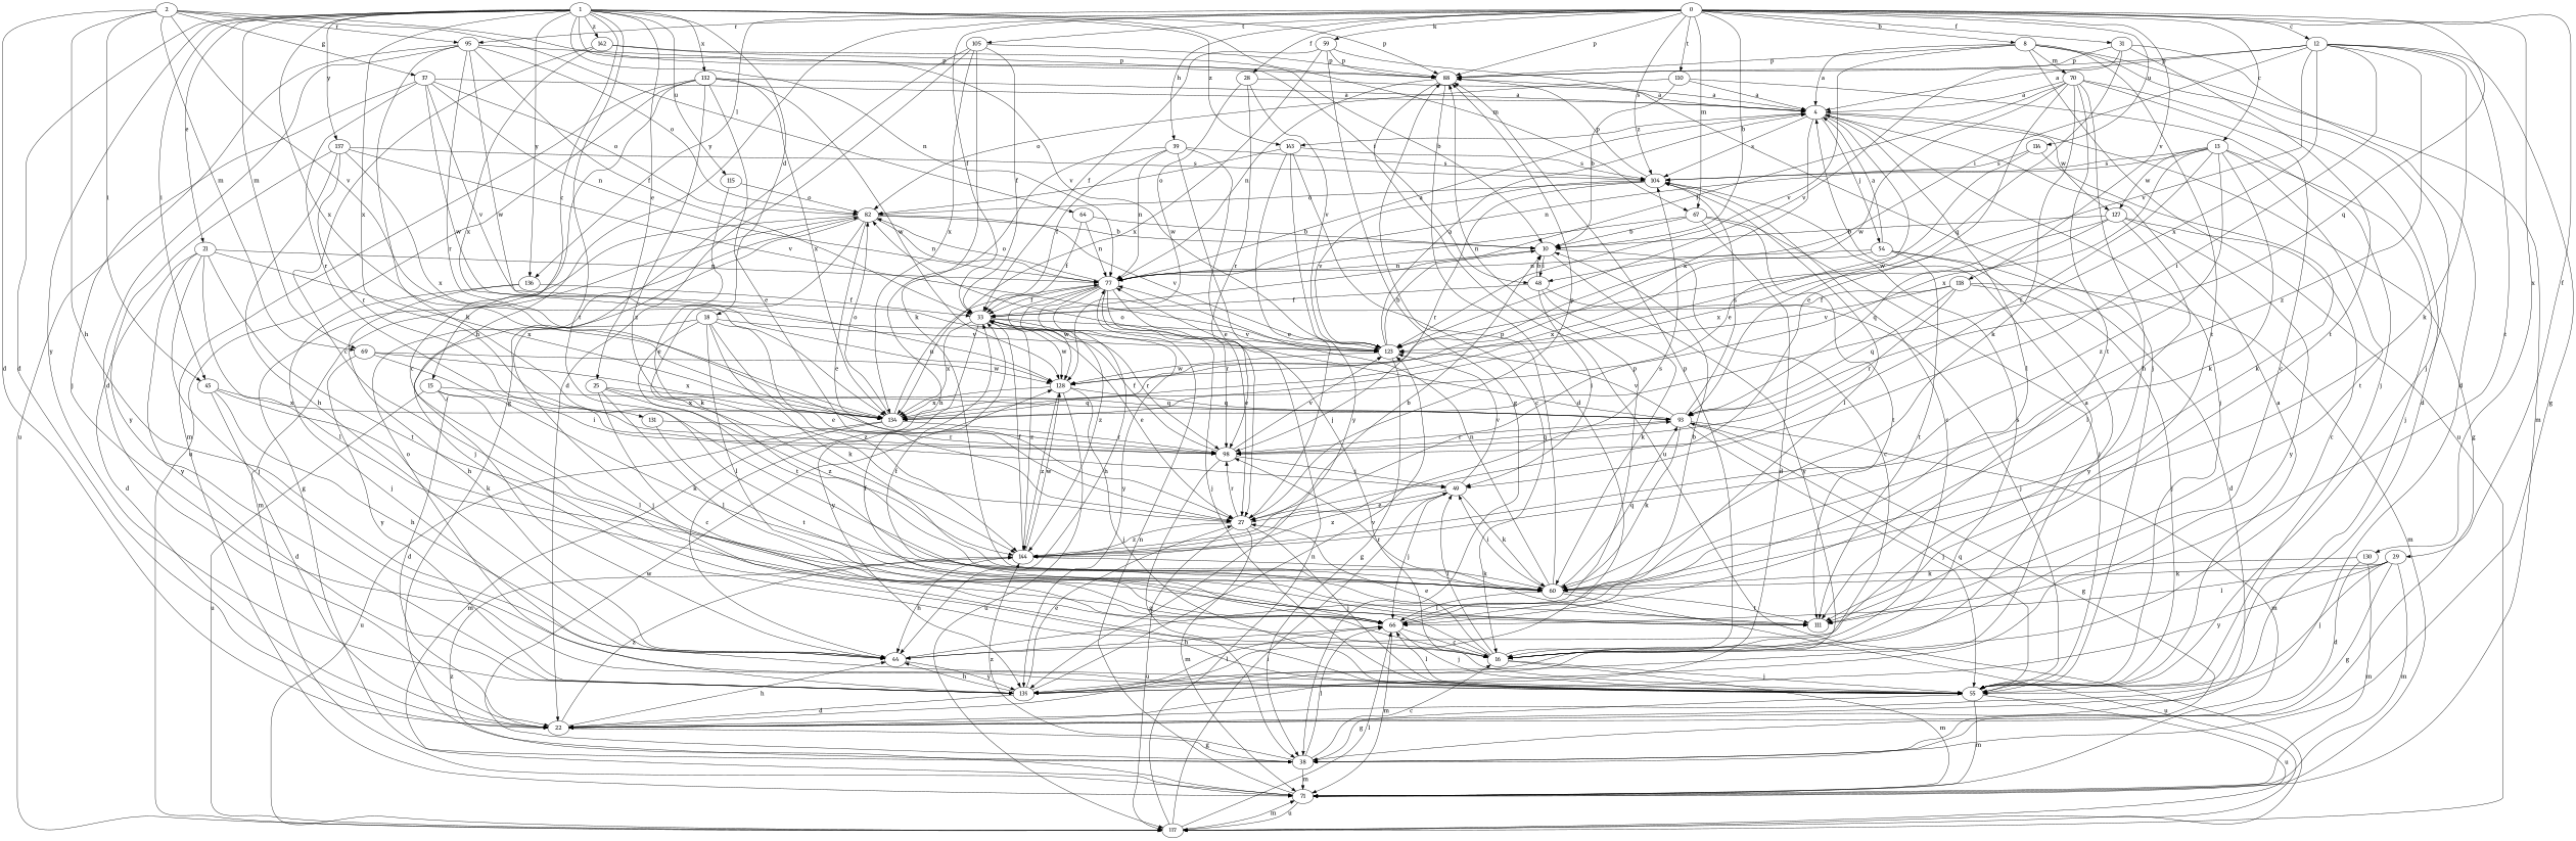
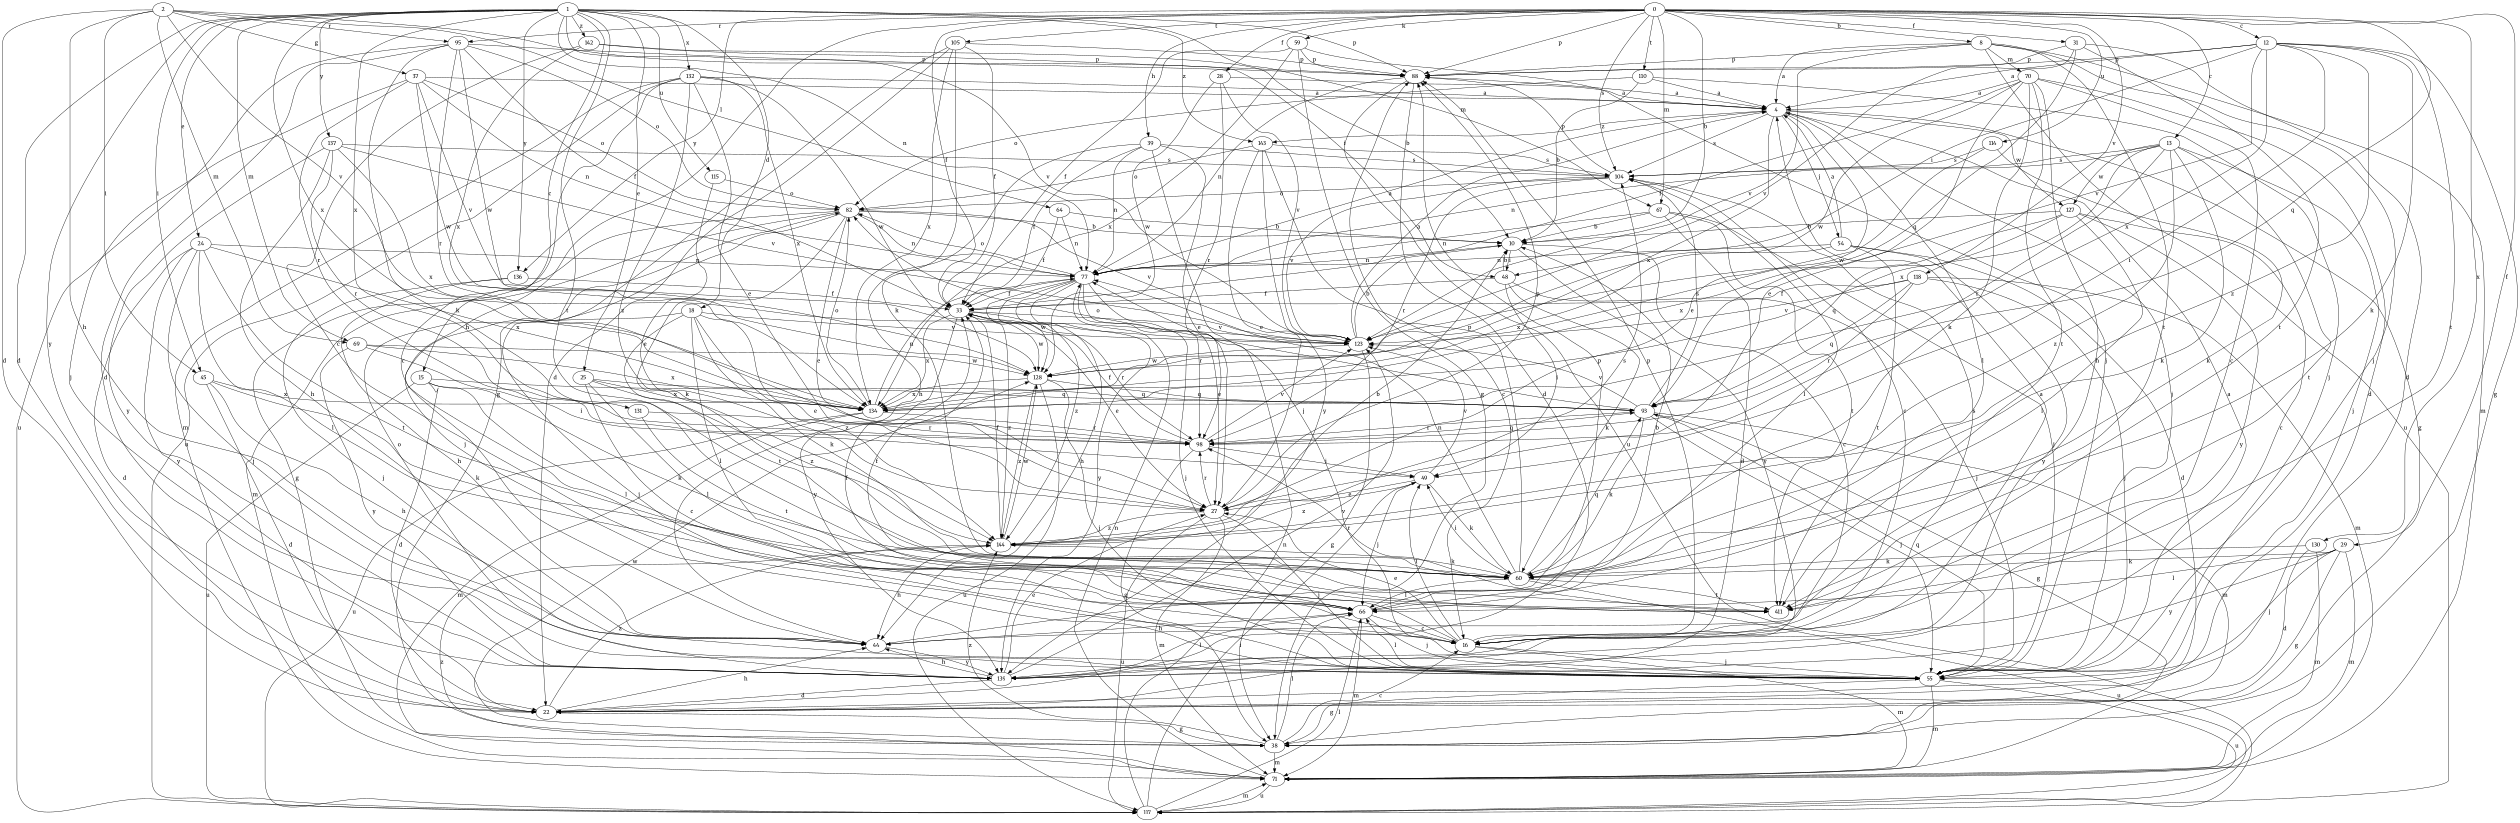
  strict digraph {
    fontname=Merriweather
    node [fontname=Merriweather]
    edge [fontname=Merriweather]
    0
    8
    10
    12
    13
    28
    29
    31
    33
    39
    44
    59
    67
    88
    93
    95
    104
    105
    110
    114
    118
    130
    136
-   111
+   111 [label=411]
    123
    4
    55
    70
    71
    117
    77
    139
    48
    16
    134
    38
    49
    60
    144
    127
    98
    128
    66
    22
    27
    82
    1
    15
    n49 [label=18]
-   24 [label=21]
+   24
    25
    45
    69
    115
    131
    132
    137
    142
    143
    2
    37
    n62 [label=64]
    54
    0 -> 8 [label=b]
    0 -> 10 [label=b]
    0 -> 12 [label=c]
    0 -> 13 [label=c]
    0 -> 28 [label=f]
    0 -> 29 [label=f]
    0 -> 31 [label=f]
    0 -> 33 [label=f]
    0 -> 39 [label=h]
    0 -> 44 [label=h]
    0 -> 59 [label=k]
    0 -> 67 [label=m]
    0 -> 88 [label=p]
    0 -> 93 [label=q]
    0 -> 95 [label=r]
    0 -> 104 [label=s]
    0 -> 105 [label=t]
    0 -> 110 [label=t]
    0 -> 114 [label=u]
    0 -> 118 [label=v]
    0 -> 130 [label=x]
    0 -> 136 [label=y]
    8 -> 88 [label=p]
    8 -> 111 [label=t]
    8 -> 123 [label=v]
    8 -> 4 [label=a]
    8 -> 55 [label=j]
    8 -> 70 [label=m]
    8 -> 71 [label=m]
    8 -> 117 [label=u]
    10 -> 77 [label=n]
    10 -> 139 [label=y]
    10 -> 48 [label=i]
    10 -> 16 [label=c]
    12 -> 88 [label=p]
    12 -> 111 [label=t]
    12 -> 123 [label=v]
    12 -> 4 [label=a]
    12 -> 48 [label=i]
    12 -> 134 [label=x]
    12 -> 38 [label=g]
    12 -> 49 [label=i]
    12 -> 60 [label=k]
    12 -> 144 [label=z]
    13 -> 104 [label=s]
    13 -> 111 [label=t]
    13 -> 55 [label=j]
    13 -> 77 [label=n]
    13 -> 134 [label=x]
    13 -> 60 [label=k]
    13 -> 144 [label=z]
    13 -> 127 [label=w]
    13 -> 98 [label=r]
    28 -> 123 [label=v]
    28 -> 4 [label=a]
    28 -> 98 [label=r]
    28 -> 128 [label=w]
    29 -> 55 [label=j]
    29 -> 71 [label=m]
    29 -> 139 [label=y]
    29 -> 38 [label=g]
    29 -> 60 [label=k]
    29 -> 66 [label=l]
    31 -> 88 [label=p]
    31 -> 93 [label=q]
    31 -> 111 [label=t]
    31 -> 123 [label=v]
    31 -> 22 [label=d]
    33 -> 123 [label=v]
    33 -> 139 [label=y]
    33 -> 134 [label=x]
    33 -> 144 [label=z]
    33 -> 98 [label=r]
    33 -> 128 [label=w]
    33 -> 27 [label=e]
    39 -> 33 [label=f]
    39 -> 44 [label=h]
    39 -> 104 [label=s]
    39 -> 55 [label=j]
    39 -> 77 [label=n]
    39 -> 27 [label=e]
    44 -> 88 [label=p]
    44 -> 139 [label=y]
    59 -> 33 [label=f]
    59 -> 88 [label=p]
    59 -> 55 [label=j]
    59 -> 134 [label=x]
    59 -> 38 [label=g]
    67 -> 10 [label=b]
    67 -> 111 [label=t]
    67 -> 55 [label=j]
    67 -> 77 [label=n]
    67 -> 22 [label=d]
    88 -> 4 [label=a]
    88 -> 117 [label=u]
    88 -> 77 [label=n]
    88 -> 22 [label=d]
    93 -> 104 [label=s]
    93 -> 123 [label=v]
    93 -> 55 [label=j]
    93 -> 71 [label=m]
    93 -> 38 [label=g]
    93 -> 60 [label=k]
    93 -> 98 [label=r]
    93 -> 82 [label=o]
    95 -> 33 [label=f]
    95 -> 88 [label=p]
    95 -> 117 [label=u]
    95 -> 60 [label=k]
    95 -> 98 [label=r]
    95 -> 128 [label=w]
    95 -> 22 [label=d]
    95 -> 82 [label=o]
    104 -> 88 [label=p]
    104 -> 123 [label=v]
    104 -> 16 [label=c]
    104 -> 98 [label=r]
    104 -> 66 [label=l]
    104 -> 82 [label=o]
    105 -> 33 [label=f]
    105 -> 88 [label=p]
    105 -> 134 [label=x]
    105 -> 38 [label=g]
    105 -> 60 [label=k]
    105 -> 22 [label=d]
    110 -> 10 [label=b]
    110 -> 4 [label=a]
    110 -> 55 [label=j]
    110 -> 82 [label=o]
    114 -> 104 [label=s]
    114 -> 60 [label=k]
    114 -> 128 [label=w]
    118 -> 33 [label=f]
    118 -> 93 [label=q]
    118 -> 123 [label=v]
    118 -> 55 [label=j]
    118 -> 71 [label=m]
    118 -> 98 [label=r]
    130 -> 71 [label=m]
    130 -> 60 [label=k]
    130 -> 22 [label=d]
    136 -> 33 [label=f]
    136 -> 44 [label=h]
    136 -> 55 [label=j]
    111 -> 98 [label=r]
    123 -> 10 [label=b]
    123 -> 4 [label=a]
    123 -> 38 [label=g]
    123 -> 128 [label=w]
    4 -> 104 [label=s]
    4 -> 55 [label=j]
    4 -> 134 [label=x]
    4 -> 38 [label=g]
    4 -> 127 [label=w]
    4 -> 66 [label=l]
    4 -> 27 [label=e]
    4 -> 143 [label=z]
    4 -> 54 [label=j]
    55 -> 93 [label=q]
    55 -> 4 [label=a]
    55 -> 71 [label=m]
    55 -> 117 [label=u]
    55 -> 38 [label=g]
    55 -> 66 [label=l]
    70 -> 33 [label=f]
    70 -> 44 [label=h]
    70 -> 111 [label=t]
    70 -> 4 [label=a]
    70 -> 16 [label=c]
    70 -> 60 [label=k]
    70 -> 128 [label=w]
    70 -> 22 [label=d]
    70 -> 27 [label=e]
    71 -> 117 [label=u]
    71 -> 77 [label=n]
    71 -> 144 [label=z]
    117 -> 71 [label=m]
    117 -> 77 [label=n]
    117 -> 49 [label=i]
    117 -> 66 [label=l]
    77 -> 33 [label=f]
    77 -> 44 [label=h]
    77 -> 4 [label=a]
    77 -> 55 [label=j]
    77 -> 139 [label=y]
    77 -> 144 [label=z]
    77 -> 98 [label=r]
    77 -> 128 [label=w]
    77 -> 27 [label=e]
    77 -> 82 [label=o]
    139 -> 44 [label=h]
    139 -> 123 [label=v]
    139 -> 4 [label=a]
    139 -> 66 [label=l]
    139 -> 22 [label=d]
    139 -> 27 [label=e]
    139 -> 82 [label=o]
    48 -> 10 [label=b]
    48 -> 33 [label=f]
    48 -> 55 [label=j]
    48 -> 49 [label=i]
    48 -> 60 [label=k]
    16 -> 33 [label=f]
    16 -> 88 [label=p]
    16 -> 104 [label=s]
    16 -> 55 [label=j]
    16 -> 71 [label=m]
    16 -> 49 [label=i]
    16 -> 27 [label=e]
    134 -> 71 [label=m]
    134 -> 117 [label=u]
    134 -> 77 [label=n]
    134 -> 98 [label=r]
    134 -> 82 [label=o]
    38 -> 71 [label=m]
    38 -> 16 [label=c]
    38 -> 144 [label=z]
    38 -> 128 [label=w]
    38 -> 66 [label=l]
    49 -> 123 [label=v]
    49 -> 60 [label=k]
    49 -> 144 [label=z]
    49 -> 66 [label=j]
    49 -> 27 [label=e]
    60 -> 88 [label=p]
    60 -> 93 [label=q]
    60 -> 111 [label=t]
    60 -> 117 [label=u]
    60 -> 77 [label=n]
    60 -> 49 [label=i]
    60 -> 66 [label=l]
    144 -> 10 [label=b]
    144 -> 33 [label=f]
    144 -> 44 [label=h]
    144 -> 104 [label=s]
    144 -> 60 [label=k]
    144 -> 128 [label=w]
    127 -> 10 [label=b]
    127 -> 93 [label=q]
    127 -> 139 [label=y]
    127 -> 16 [label=c]
    127 -> 134 [label=x]
    127 -> 66 [label=l]
    98 -> 33 [label=f]
    98 -> 93 [label=q]
    98 -> 123 [label=v]
    98 -> 38 [label=g]
    98 -> 49 [label=i]
    128 -> 93 [label=q]
    128 -> 55 [label=j]
    128 -> 117 [label=u]
    128 -> 134 [label=x]
    128 -> 144 [label=z]
    66 -> 10 [label=b]
    66 -> 33 [label=f]
    66 -> 44 [label=h]
    66 -> 55 [label=j]
    66 -> 71 [label=m]
    66 -> 16 [label=c]
    22 -> 44 [label=h]
    22 -> 38 [label=g]
    22 -> 144 [label=z]
    27 -> 88 [label=p]
    27 -> 55 [label=j]
    27 -> 71 [label=m]
    27 -> 117 [label=u]
    27 -> 144 [label=z]
    27 -> 98 [label=r]
    82 -> 10 [label=b]
    82 -> 123 [label=v]
    82 -> 55 [label=j]
    82 -> 71 [label=m]
    82 -> 77 [label=n]
    82 -> 38 [label=g]
    82 -> 60 [label=k]
    82 -> 27 [label=e]
    1 -> 67 [label=m]
    1 -> 88 [label=p]
    1 -> 136 [label=y]
    1 -> 111 [label=t]
    1 -> 123 [label=v]
    1 -> 77 [label=n]
    1 -> 139 [label=y]
    1 -> 134 [label=x]
    1 -> 22 [label=d]
    1 -> 15 [label=c]
    1 -> n49 [label=d]
    1 -> 24 [label=e]
    1 -> 25 [label=e]
    1 -> 45 [label=i]
    1 -> 69 [label=m]
    1 -> 115 [label=u]
    1 -> 131 [label=x]
    1 -> 132 [label=x]
    1 -> 137 [label=y]
    1 -> 142 [label=z]
    1 -> 143 [label=z]
    15 -> 93 [label=q]
    15 -> 117 [label=u]
    15 -> 60 [label=k]
    15 -> 66 [label=l]
    15 -> 22 [label=d]
    n49 -> 111 [label=t]
    n49 -> 123 [label=v]
    n49 -> 55 [label=j]
    n49 -> 60 [label=k]
    n49 -> 144 [label=z]
    n49 -> 66 [label=l]
    n49 -> 27 [label=e]
    24 -> 111 [label=t]
    24 -> 55 [label=j]
    24 -> 77 [label=n]
    24 -> 139 [label=y]
    24 -> 134 [label=x]
    24 -> 66 [label=l]
    24 -> 22 [label=d]
    25 -> 93 [label=q]
    25 -> 16 [label=c]
    25 -> 134 [label=x]
    25 -> 144 [label=z]
    25 -> 66 [label=l]
    45 -> 44 [label=h]
    45 -> 134 [label=x]
    45 -> 60 [label=k]
    45 -> 22 [label=d]
    69 -> 139 [label=y]
    69 -> 134 [label=x]
    69 -> 49 [label=i]
    69 -> 128 [label=w]
    115 -> 27 [label=e]
    115 -> 82 [label=o]
    131 -> 111 [label=t]
    131 -> 98 [label=r]
    132 -> 4 [label=a]
    132 -> 71 [label=m]
    132 -> 117 [label=u]
    132 -> 16 [label=c]
    132 -> 134 [label=x]
    132 -> 144 [label=z]
    132 -> 128 [label=w]
    132 -> 27 [label=e]
    137 -> 44 [label=h]
    137 -> 104 [label=s]
    137 -> 123 [label=v]
    137 -> 139 [label=y]
    137 -> 134 [label=x]
    137 -> 98 [label=r]
    142 -> 10 [label=b]
    142 -> 88 [label=p]
    142 -> 16 [label=c]
    142 -> 134 [label=x]
    143 -> 104 [label=s]
    143 -> 139 [label=y]
    143 -> 16 [label=c]
    143 -> 27 [label=e]
    143 -> 82 [label=o]
    2 -> 44 [label=h]
    2 -> 95 [label=r]
    2 -> 123 [label=v]
    2 -> 48 [label=i]
    2 -> 22 [label=d]
    2 -> 45 [label=i]
    2 -> 69 [label=m]
    2 -> 37 [label=g]
    2 -> n62 [label=l]
    37 -> 123 [label=v]
    37 -> 4 [label=a]
    37 -> 55 [label=j]
    37 -> 77 [label=n]
    37 -> 98 [label=r]
    37 -> 128 [label=w]
    37 -> 82 [label=o]
    n62 -> 10 [label=b]
    n62 -> 33 [label=f]
    n62 -> 77 [label=n]
    54 -> 111 [label=t]
    54 -> 4 [label=a]
    54 -> 77 [label=n]
    54 -> 139 [label=y]
    54 -> 134 [label=x]
    54 -> 22 [label=d]
  }
